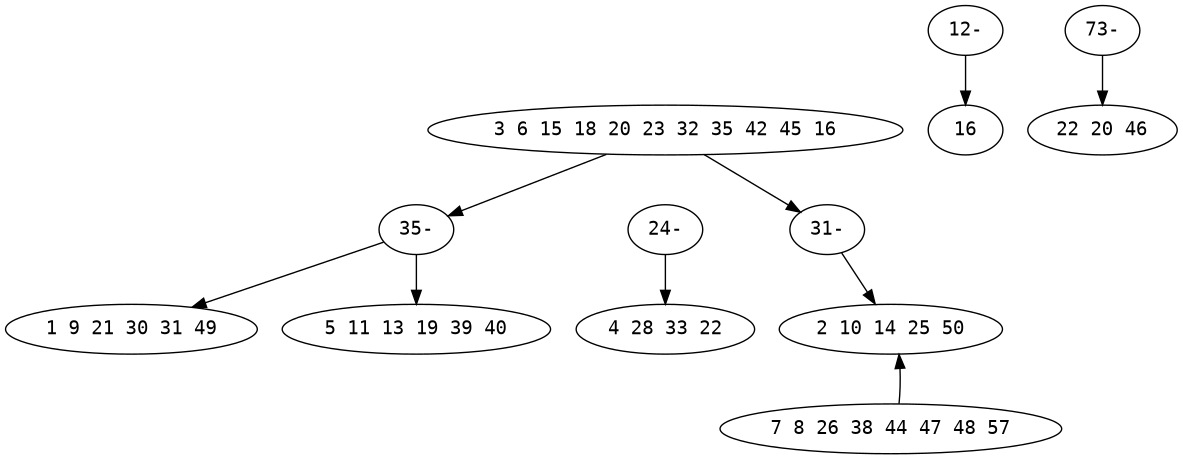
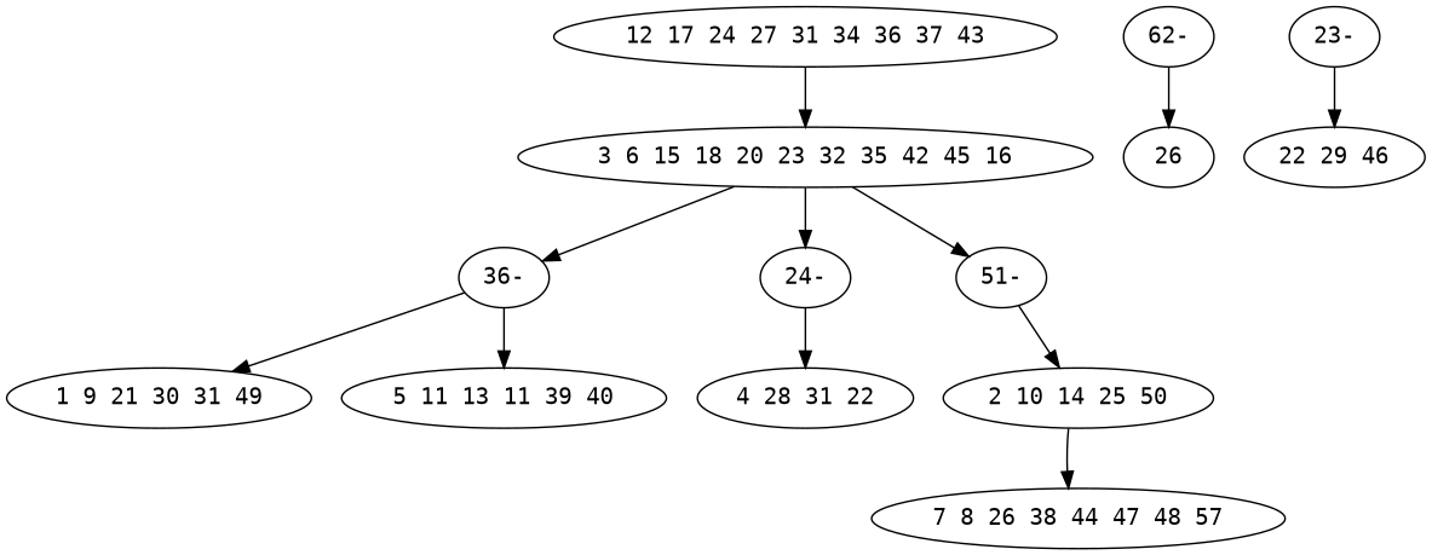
  digraph {
    fontname="DejaVu Sans Mono"
    node [fontname="DejaVu Sans Mono"]
    edge [fontname="DejaVu Sans Mono"]
+   n1 [label="12 17 24 27 31 34 36 37 43"]
    n2 [label="3 6 15 18 20 23 32 35 42 45 16"]
-   n3 [label="12-"]
-   n4 [label=16]
-   n5 [label="35-"]
+   n3 [label="62-"]
+   n4 [label=26]
+   n5 [label="36-"]
    n6 [label="24-"]
-   n7 [label="31-"]
+   n7 [label="51-"]
    n8 [label="1 9 21 30 31 49"]
-   n9 [label="5 11 13 19 39 40"]
-   n10 [label="4 28 33 22"]
+   n9 [label="5 11 13 11 39 40"]
+   n10 [label="4 28 31 22"]
    n11 [label="2 10 14 25 50"]
-   n12 [label="73-"]
-   n13 [label="22 20 46"]
+   n12 [label="23-"]
+   n13 [label="22 29 46"]
    n14 [label="7 8 26 38 44 47 48 57"]
+   n1 -> n2
    n2 -> n5
+   n2 -> n6
    n2 -> n7
    n3 -> n4
    n5 -> n8
    n5 -> n9
    n6 -> n10
    n7 -> n11
-   n14 -> n11
+   n11 -> n14
    n12 -> n13
  }
